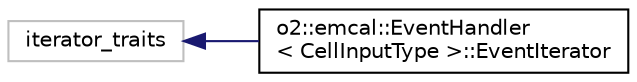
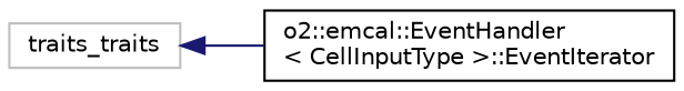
  digraph {
    rankdir=LR
    node [fontname=Helvetica fontsize=10 shape=record]
-   n1 [color=grey75 height=0.2 label=iterator_traits width=0.4]
+   n1 [color=grey75 height=0.2 label=traits_traits width=0.4]
    n2 [color=black height=0.2 label="o2::emcal::EventHandler\l\< CellInputType \>::EventIterator" width=0.4]
    n1 -> n2 [color=midnightblue dir=back fontname=Helvetica fontsize=10 labelfontname=Helvetica labelfontsize=10 style=solid]
  }
